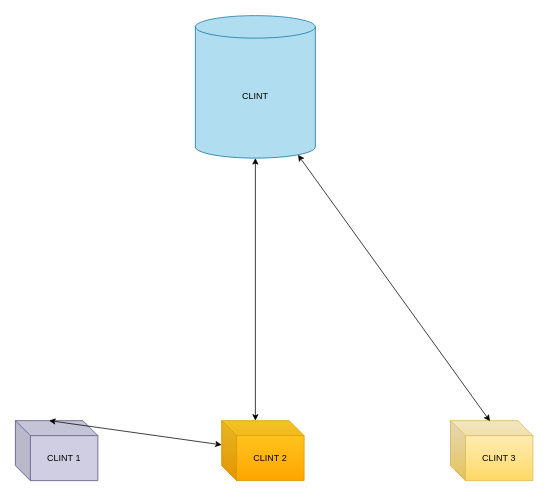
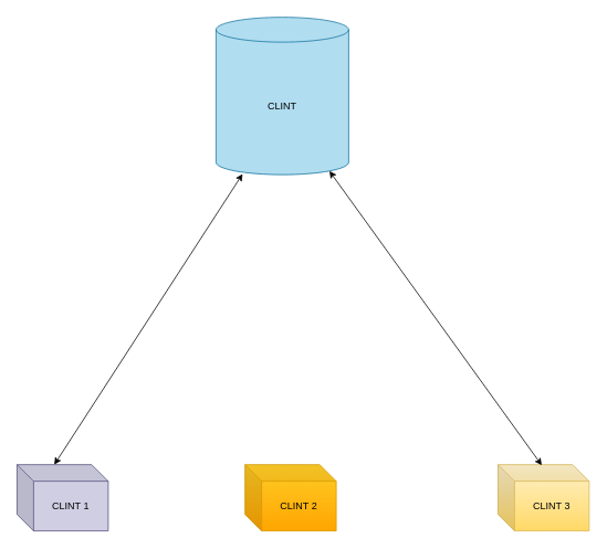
  <mxCell id="0" />
  <mxCell id="1" parent="0" />
  <mxCell id="2" value="CLINT 1" style="shape=cube;whiteSpace=wrap;html=1;boundedLbl=1;backgroundOutline=1;darkOpacity=0.05;darkOpacity2=0.1;fillColor=#d0cee2;strokeColor=#56517e;" vertex="1" parent="1"><mxGeometry x="20" y="560" width="110" height="80" as="geometry" /></mxCell>
  <mxCell id="3" value="CLINT 2" style="shape=cube;whiteSpace=wrap;html=1;boundedLbl=1;backgroundOutline=1;darkOpacity=0.05;darkOpacity2=0.1;fillColor=#ffcd28;strokeColor=#d79b00;gradientColor=#ffa500;" vertex="1" parent="1"><mxGeometry x="295" y="560" width="110" height="80" as="geometry" /></mxCell>
  <mxCell id="4" value="CLINT 3" style="shape=cube;whiteSpace=wrap;html=1;boundedLbl=1;backgroundOutline=1;darkOpacity=0.05;darkOpacity2=0.1;fillColor=#fff2cc;strokeColor=#d6b656;gradientColor=#ffd966;" vertex="1" parent="1"><mxGeometry x="600" y="560" width="110" height="80" as="geometry" /></mxCell>
  <mxCell id="5" value="CLINT" style="shape=cylinder3;whiteSpace=wrap;html=1;boundedLbl=1;backgroundOutline=1;size=15;fillColor=#b1ddf0;strokeColor=#10739e;" vertex="1" parent="1"><mxGeometry x="260" y="20" width="160" height="190" as="geometry" /></mxCell>
- <mxCell id="6" value="" style="endArrow=classic;startArrow=classic;html=1;rounded=0;exitX=0;exitY=0;exitDx=45;exitDy=0;exitPerimeter=0;" edge="1" parent="1" source="2" target="3"><mxGeometry width="50" height="50" relative="1" as="geometry"><mxPoint x="330" y="330" as="sourcePoint" /><mxPoint x="380" y="280" as="targetPoint" /></mxGeometry></mxCell>
- <mxCell id="7" value="" style="endArrow=classic;startArrow=classic;html=1;rounded=0;exitX=0;exitY=0;exitDx=45;exitDy=0;exitPerimeter=0;entryX=0.5;entryY=1;entryDx=0;entryDy=0;entryPerimeter=0;" edge="1" parent="1" source="3" target="5"><mxGeometry width="50" height="50" relative="1" as="geometry"><mxPoint x="300" y="476" as="sourcePoint" /><mxPoint x="462" y="260" as="targetPoint" /></mxGeometry></mxCell>
+ <mxCell id="6" value="" style="endArrow=classic;startArrow=classic;html=1;rounded=0;exitX=0;exitY=0;exitDx=45;exitDy=0;exitPerimeter=0;entryX=0.2;entryY=0.996;entryDx=0;entryDy=0;entryPerimeter=0;" edge="1" parent="1" source="2" target="5"><mxGeometry width="50" height="50" relative="1" as="geometry"><mxPoint x="330" y="330" as="sourcePoint" /><mxPoint x="380" y="280" as="targetPoint" /></mxGeometry></mxCell>
  <mxCell id="8" value="" style="endArrow=classic;startArrow=classic;html=1;rounded=0;exitX=0.48;exitY=0.009;exitDx=0;exitDy=0;exitPerimeter=0;entryX=0.855;entryY=1;entryDx=0;entryDy=-4.35;entryPerimeter=0;" edge="1" parent="1" source="4" target="5"><mxGeometry width="50" height="50" relative="1" as="geometry"><mxPoint x="410" y="455" as="sourcePoint" /><mxPoint x="420" y="240" as="targetPoint" /></mxGeometry></mxCell>
